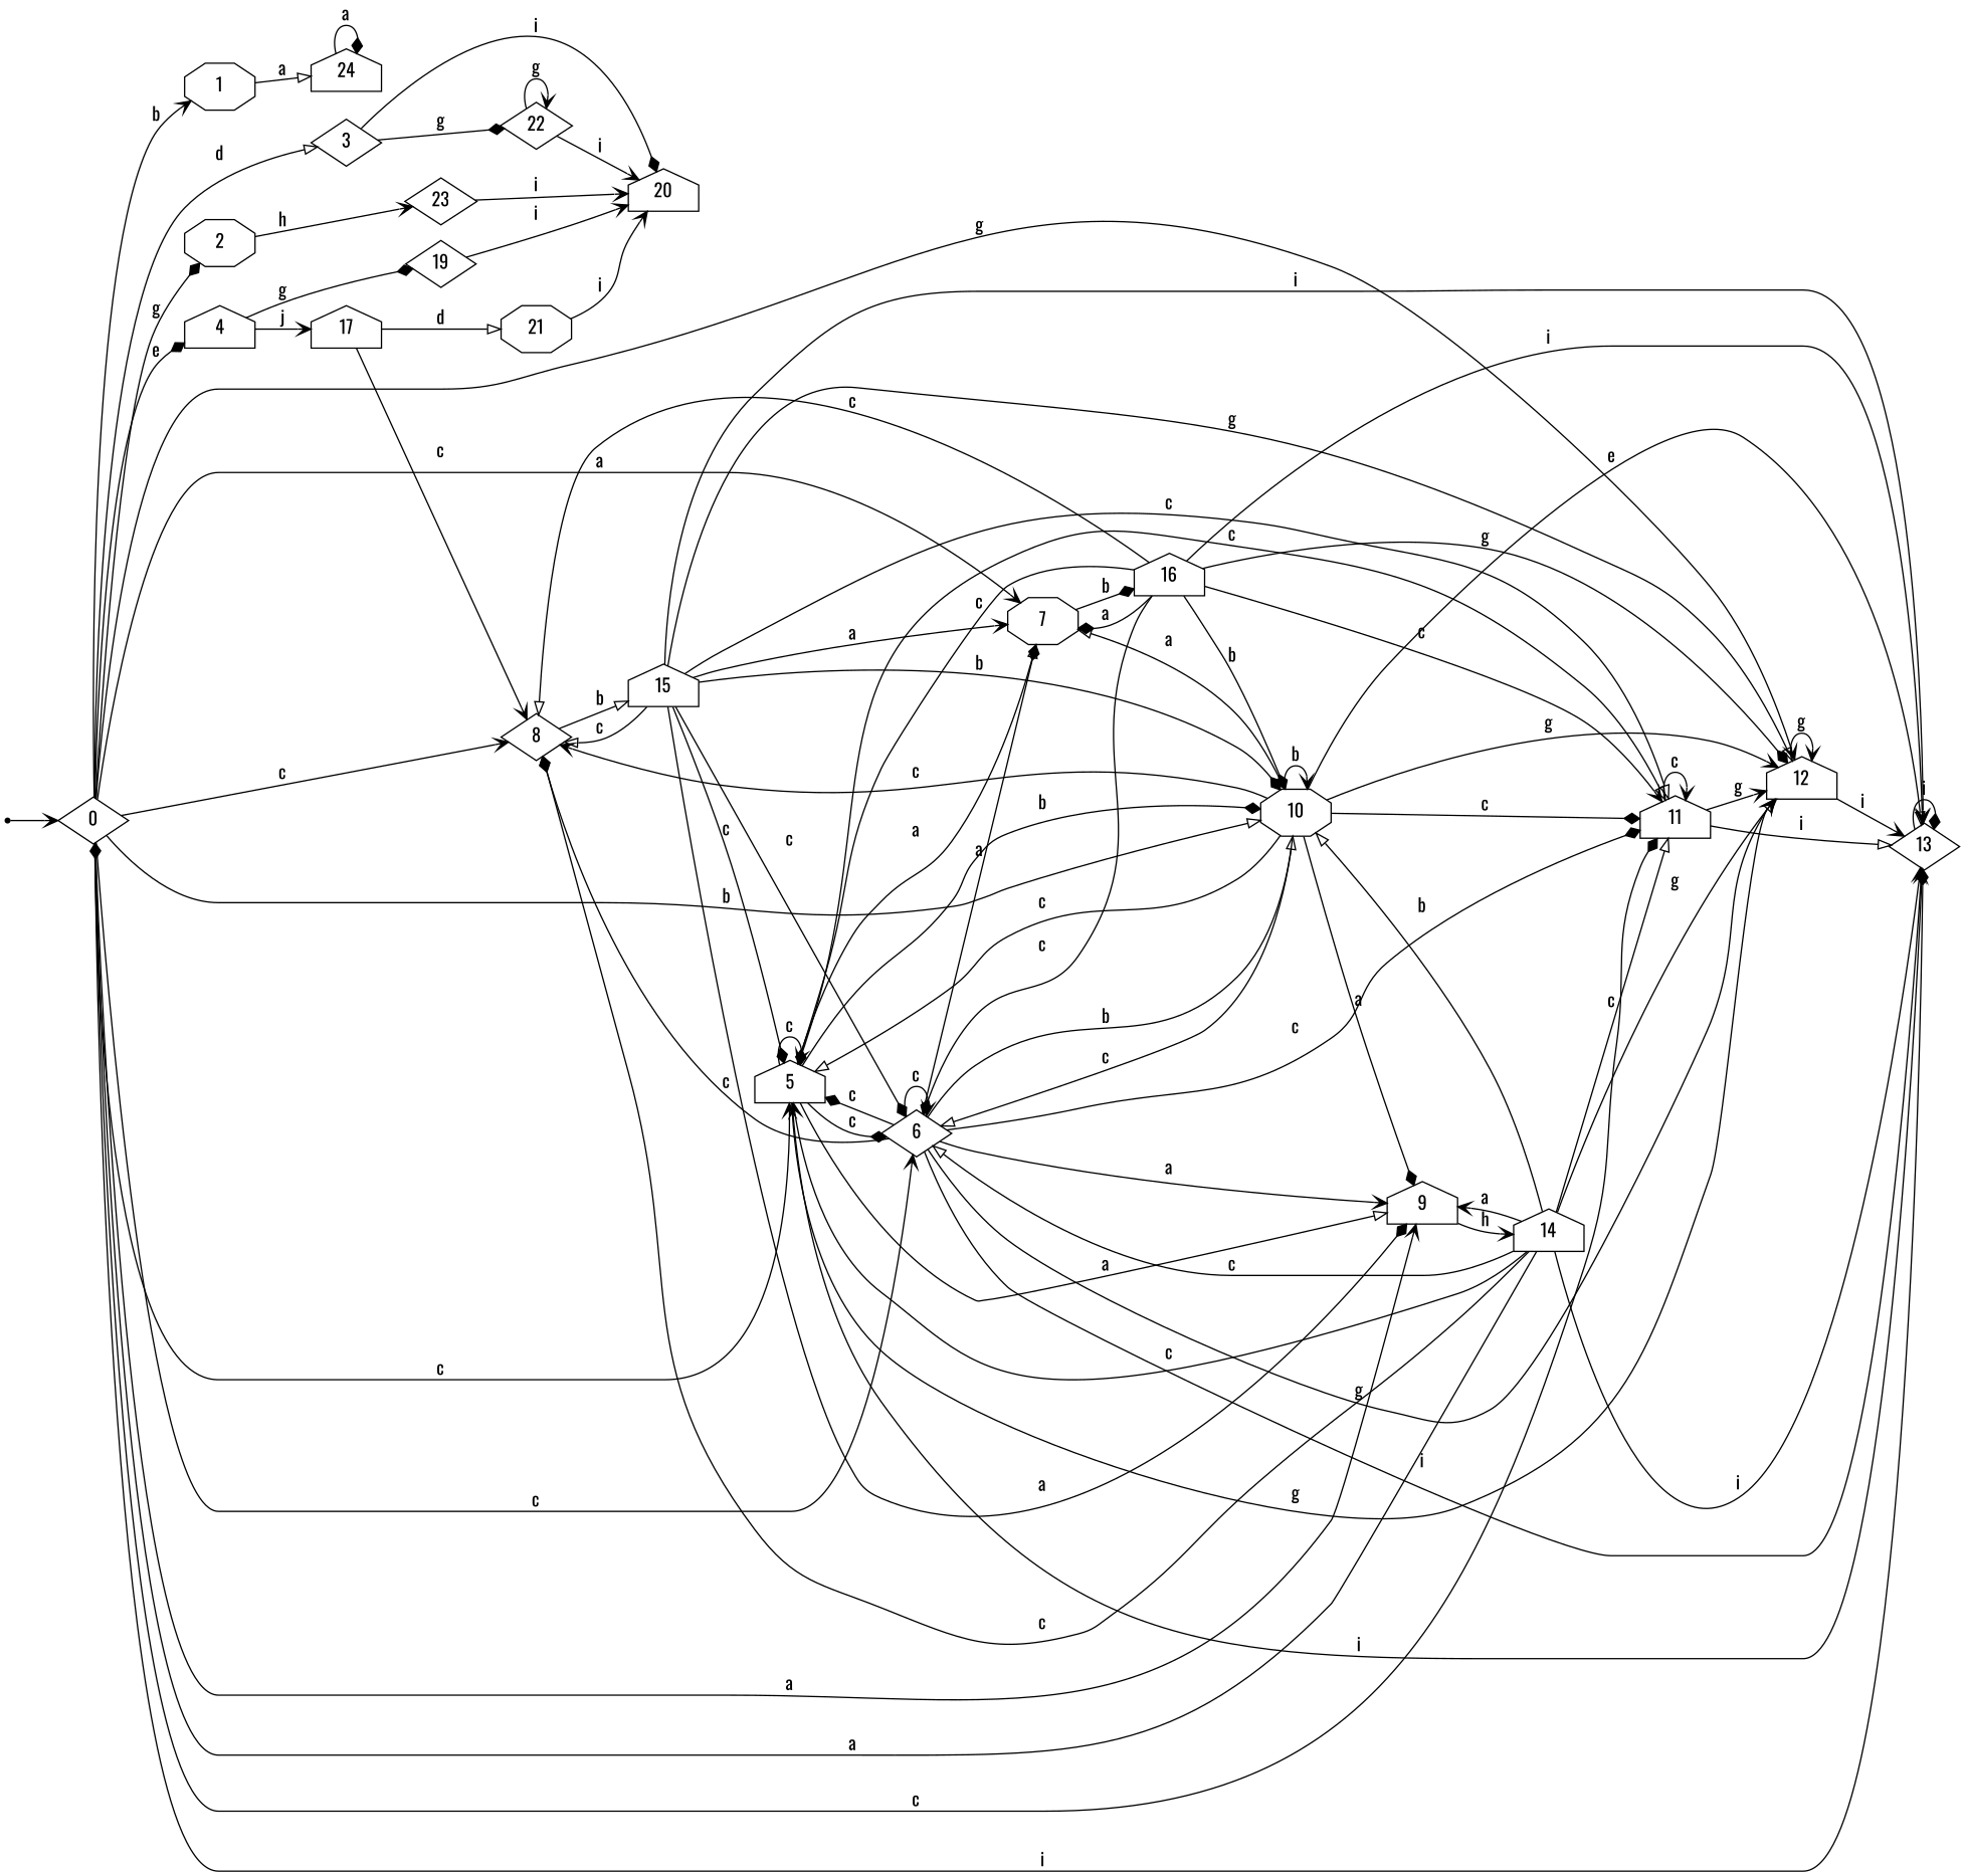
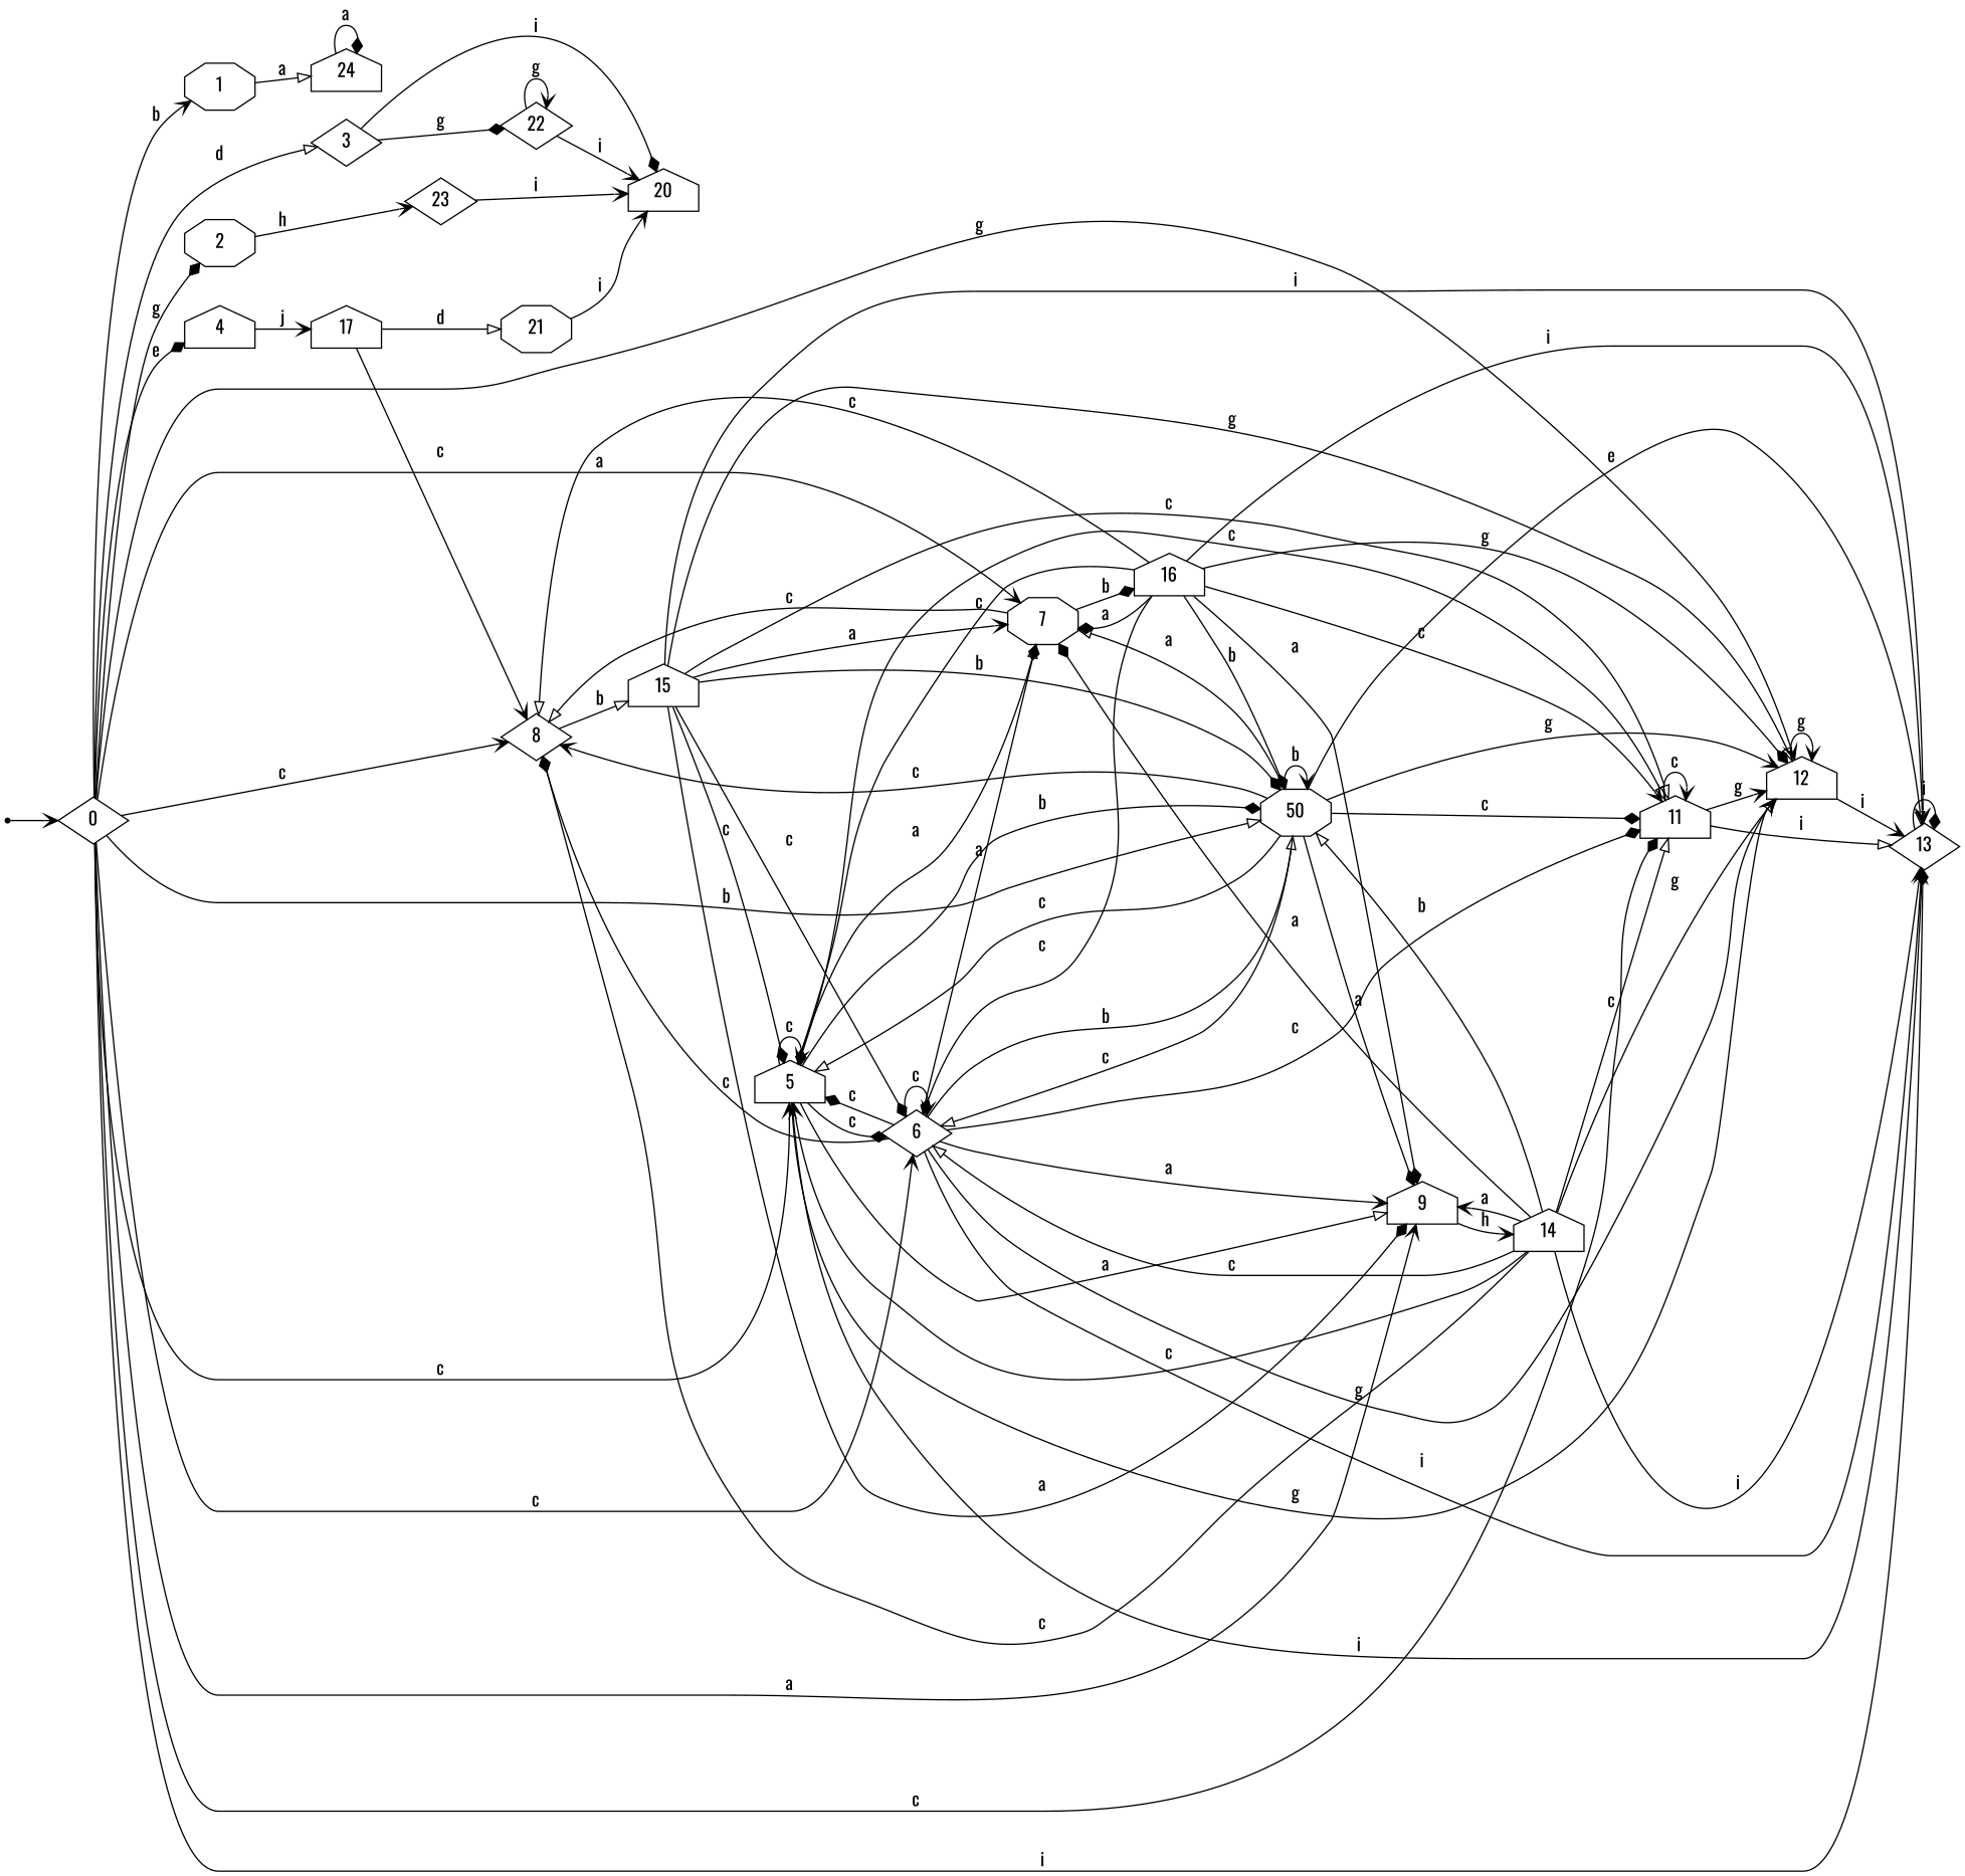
  digraph {
    fontname=Oswald
    rankdir=LR
    node [fontname=Oswald shape=house]
    edge [arrowhead=vee fontname=Oswald]
    dummy0 [shape=point]
    0 [shape=diamond]
    1 [shape=octagon]
    2 [shape=octagon]
    3 [shape=diamond]
    4
    5
    6 [shape=diamond]
    7 [shape=octagon]
    8 [shape=diamond]
    9
-   10 [shape=octagon]
+   10 [shape=octagon label=50]
    11
    12
    13 [shape=diamond]
    24
    23 [shape=diamond]
    20
    22 [shape=diamond]
    17
-   19 [shape=diamond]
    16
    15
    14
    21 [shape=octagon]
    dummy0 -> 0
    0 -> 1 [label=b]
    0 -> 2 [arrowhead=diamond label=g]
    0 -> 3 [arrowhead=onormal label=d]
    0 -> 4 [arrowhead=diamond label=e]
    0 -> 5 [label=c]
    0 -> 6 [label=c]
    0 -> 7 [label=a]
    0 -> 8 [label=c]
    0 -> 9 [label=a]
    0 -> 10 [arrowhead=onormal label=b]
    0 -> 11 [arrowhead=diamond label=c]
    0 -> 12 [label=g]
    0 -> 13 [arrowhead=diamond label=i]
    1 -> 24 [arrowhead=onormal label=a]
    2 -> 23 [label=h]
    3 -> 20 [arrowhead=diamond label=i]
    3 -> 22 [arrowhead=diamond label=g]
    4 -> 17 [label=j]
-   4 -> 19 [arrowhead=diamond label=g]
    5 -> 5 [arrowhead=diamond label=c]
    5 -> 6 [arrowhead=diamond label=c]
    5 -> 7 [arrowhead=onormal label=a]
    5 -> 9 [arrowhead=onormal label=a]
    5 -> 10 [arrowhead=diamond label=b]
    5 -> 11 [arrowhead=onormal label=c]
    5 -> 12 [label=g]
    5 -> 13 [arrowhead=diamond label=i]
    6 -> 5 [arrowhead=diamond label=c]
    6 -> 6 [label=c]
    6 -> 7 [arrowhead=diamond label=a]
    6 -> 8 [arrowhead=diamond label=c]
    6 -> 9 [label=a]
    6 -> 10 [arrowhead=onormal label=b]
    6 -> 11 [arrowhead=diamond label=c]
    6 -> 12 [label=g]
    6 -> 13 [label=i]
    7 -> 16 [arrowhead=diamond label=b]
    8 -> 15 [arrowhead=onormal label=b]
    9 -> 14 [label=h]
    10 -> 5 [arrowhead=onormal label=c]
    10 -> 6 [arrowhead=onormal label=c]
    10 -> 7 [arrowhead=onormal label=a]
    10 -> 8 [label=c]
    10 -> 9 [arrowhead=diamond label=a]
    10 -> 10 [label=b]
    10 -> 11 [arrowhead=diamond label=c]
    10 -> 12 [label=g]
    10 -> 13 [arrowhead=onormal label=e]
    11 -> 11 [label=c]
    11 -> 12 [label=g]
    11 -> 13 [arrowhead=onormal label=i]
    12 -> 12 [label=g]
    12 -> 13 [label=i]
    13 -> 13 [arrowhead=diamond label=i]
    24 -> 24 [arrowhead=diamond label=a]
    23 -> 20 [label=i]
    22 -> 20 [label=i]
    22 -> 22 [label=g]
    17 -> 8 [label=c]
    17 -> 21 [arrowhead=onormal label=d]
-   19 -> 20 [label=i]
    16 -> 5 [label=c]
    16 -> 6 [arrowhead=diamond label=c]
    16 -> 7 [arrowhead=diamond label=a]
    16 -> 8 [arrowhead=onormal label=c]
+   16 -> 9 [arrowhead=diamond label=a]
    16 -> 10 [arrowhead=diamond label=b]
    16 -> 11 [label=c]
    16 -> 12 [arrowhead=diamond label=g]
    16 -> 13 [label=i]
    15 -> 5 [arrowhead=diamond label=c]
    15 -> 6 [arrowhead=diamond label=c]
    15 -> 7 [label=a]
-   15 -> 8 [arrowhead=onormal label=c]
+   7 -> 8 [arrowhead=onormal label=c]
    15 -> 9 [arrowhead=diamond label=a]
    15 -> 10 [arrowhead=diamond label=b]
    15 -> 11 [arrowhead=onormal label=c]
    15 -> 12 [arrowhead=onormal label=g]
    15 -> 13 [label=i]
    14 -> 5 [label=c]
    14 -> 6 [arrowhead=onormal label=c]
-   14 -> 0 [arrowhead=diamond label=a]
+   14 -> 7 [arrowhead=diamond label=a]
    14 -> 8 [arrowhead=diamond label=c]
    14 -> 9 [label=a]
    14 -> 10 [arrowhead=onormal label=b]
    14 -> 11 [arrowhead=onormal label=c]
    14 -> 12 [arrowhead=onormal label=g]
    14 -> 13 [label=i]
    21 -> 20 [label=i]
  }
